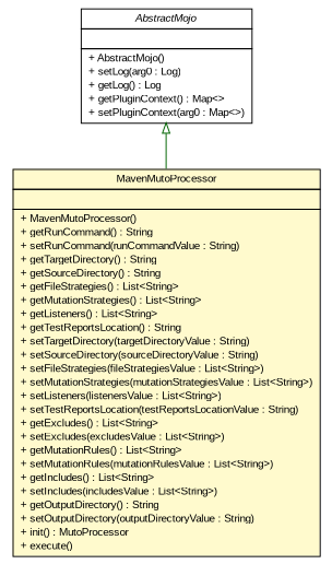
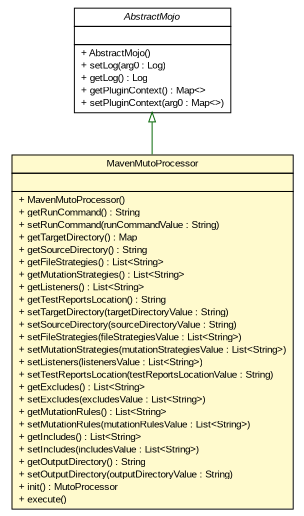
  digraph {
    nodesep=0.25
    ranksep=0.5
    node [fontcolor=black fontname=arial fontsize=10.0 shape=plaintext]
-   n1 [label=<<table title="com.github.mkolisnyk.muto.processor.MavenMutoProcessor" border="0" cellborder="1" cellspacing="0" cellpadding="2" port="p" bgcolor="lemonChiffon" href="./MavenMutoProcessor.html"> 		<tr><td><table border="0" cellspacing="0" cellpadding="1"> <tr><td align="center" balign="center"> MavenMutoProcessor </td></tr> 		</table></td></tr> 		<tr><td><table border="0" cellspacing="0" cellpadding="1"> <tr><td align="left" balign="left">  </td></tr> 		</table></td></tr> 		<tr><td><table border="0" cellspacing="0" cellpadding="1"> <tr><td align="left" balign="left"> + MavenMutoProcessor() </td></tr> <tr><td align="left" balign="left"> + getRunCommand() : String </td></tr> <tr><td align="left" balign="left"> + setRunCommand(runCommandValue : String) </td></tr> <tr><td align="left" balign="left"> + getTargetDirectory() : String </td></tr> <tr><td align="left" balign="left"> + getSourceDirectory() : String </td></tr> <tr><td align="left" balign="left"> + getFileStrategies() : List&lt;String&gt; </td></tr> <tr><td align="left" balign="left"> + getMutationStrategies() : List&lt;String&gt; </td></tr> <tr><td align="left" balign="left"> + getListeners() : List&lt;String&gt; </td></tr> <tr><td align="left" balign="left"> + getTestReportsLocation() : String </td></tr> <tr><td align="left" balign="left"> + setTargetDirectory(targetDirectoryValue : String) </td></tr> <tr><td align="left" balign="left"> + setSourceDirectory(sourceDirectoryValue : String) </td></tr> <tr><td align="left" balign="left"> + setFileStrategies(fileStrategiesValue : List&lt;String&gt;) </td></tr> <tr><td align="left" balign="left"> + setMutationStrategies(mutationStrategiesValue : List&lt;String&gt;) </td></tr> <tr><td align="left" balign="left"> + setListeners(listenersValue : List&lt;String&gt;) </td></tr> <tr><td align="left" balign="left"> + setTestReportsLocation(testReportsLocationValue : String) </td></tr> <tr><td align="left" balign="left"> + getExcludes() : List&lt;String&gt; </td></tr> <tr><td align="left" balign="left"> + setExcludes(excludesValue : List&lt;String&gt;) </td></tr> <tr><td align="left" balign="left"> + getMutationRules() : List&lt;String&gt; </td></tr> <tr><td align="left" balign="left"> + setMutationRules(mutationRulesValue : List&lt;String&gt;) </td></tr> <tr><td align="left" balign="left"> + getIncludes() : List&lt;String&gt; </td></tr> <tr><td align="left" balign="left"> + setIncludes(includesValue : List&lt;String&gt;) </td></tr> <tr><td align="left" balign="left"> + getOutputDirectory() : String </td></tr> <tr><td align="left" balign="left"> + setOutputDirectory(outputDirectoryValue : String) </td></tr> <tr><td align="left" balign="left"> + init() : MutoProcessor </td></tr> <tr><td align="left" balign="left"> + execute() </td></tr> 		</table></td></tr> 		</table>>]
+   n1 [label=<<table title="com.github.mkolisnyk.muto.processor.MavenMutoProcessor" border="0" cellborder="1" cellspacing="0" cellpadding="2" port="p" bgcolor="lemonChiffon" href="./MavenMutoProcessor.html"> 		<tr><td><table border="0" cellspacing="0" cellpadding="1"> <tr><td align="center" balign="center"> MavenMutoProcessor </td></tr> 		</table></td></tr> 		<tr><td><table border="0" cellspacing="0" cellpadding="1"> <tr><td align="left" balign="left">  </td></tr> 		</table></td></tr> 		<tr><td><table border="0" cellspacing="0" cellpadding="1"> <tr><td align="left" balign="left"> + MavenMutoProcessor() </td></tr> <tr><td align="left" balign="left"> + getRunCommand() : String </td></tr> <tr><td align="left" balign="left"> + setRunCommand(runCommandValue : String) </td></tr> <tr><td align="left" balign="left"> + getTargetDirectory() : Map </td></tr> <tr><td align="left" balign="left"> + getSourceDirectory() : String </td></tr> <tr><td align="left" balign="left"> + getFileStrategies() : List&lt;String&gt; </td></tr> <tr><td align="left" balign="left"> + getMutationStrategies() : List&lt;String&gt; </td></tr> <tr><td align="left" balign="left"> + getListeners() : List&lt;String&gt; </td></tr> <tr><td align="left" balign="left"> + getTestReportsLocation() : String </td></tr> <tr><td align="left" balign="left"> + setTargetDirectory(targetDirectoryValue : String) </td></tr> <tr><td align="left" balign="left"> + setSourceDirectory(sourceDirectoryValue : String) </td></tr> <tr><td align="left" balign="left"> + setFileStrategies(fileStrategiesValue : List&lt;String&gt;) </td></tr> <tr><td align="left" balign="left"> + setMutationStrategies(mutationStrategiesValue : List&lt;String&gt;) </td></tr> <tr><td align="left" balign="left"> + setListeners(listenersValue : List&lt;String&gt;) </td></tr> <tr><td align="left" balign="left"> + setTestReportsLocation(testReportsLocationValue : String) </td></tr> <tr><td align="left" balign="left"> + getExcludes() : List&lt;String&gt; </td></tr> <tr><td align="left" balign="left"> + setExcludes(excludesValue : List&lt;String&gt;) </td></tr> <tr><td align="left" balign="left"> + getMutationRules() : List&lt;String&gt; </td></tr> <tr><td align="left" balign="left"> + setMutationRules(mutationRulesValue : List&lt;String&gt;) </td></tr> <tr><td align="left" balign="left"> + getIncludes() : List&lt;String&gt; </td></tr> <tr><td align="left" balign="left"> + setIncludes(includesValue : List&lt;String&gt;) </td></tr> <tr><td align="left" balign="left"> + getOutputDirectory() : String </td></tr> <tr><td align="left" balign="left"> + setOutputDirectory(outputDirectoryValue : String) </td></tr> <tr><td align="left" balign="left"> + init() : MutoProcessor </td></tr> <tr><td align="left" balign="left"> + execute() </td></tr> 		</table></td></tr> 		</table>>]
    n2 [label=<<table title="org.apache.maven.plugin.AbstractMojo" border="0" cellborder="1" cellspacing="0" cellpadding="2" port="p" href="http://java.sun.com/j2se/1.4.2/docs/api/org/apache/maven/plugin/AbstractMojo.html"> 		<tr><td><table border="0" cellspacing="0" cellpadding="1"> <tr><td align="center" balign="center"><font face="arial italic"> AbstractMojo </font></td></tr> 		</table></td></tr> 		<tr><td><table border="0" cellspacing="0" cellpadding="1"> <tr><td align="left" balign="left">  </td></tr> 		</table></td></tr> 		<tr><td><table border="0" cellspacing="0" cellpadding="1"> <tr><td align="left" balign="left"> + AbstractMojo() </td></tr> <tr><td align="left" balign="left"> + setLog(arg0 : Log) </td></tr> <tr><td align="left" balign="left"> + getLog() : Log </td></tr> <tr><td align="left" balign="left"> + getPluginContext() : Map&lt;&gt; </td></tr> <tr><td align="left" balign="left"> + setPluginContext(arg0 : Map&lt;&gt;) </td></tr> 		</table></td></tr> 		</table>>]
    n2 -> n1 [arrowtail=empty dir=back fontname=arial fontsize=10 headport=p labelfontname=arial labelfontsize=10 tailport=p color=darkgreen style=solid]
  }
